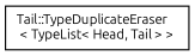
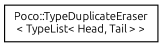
  digraph {
    rankdir=LR
    fontname=Ubuntu
-   n1 [color=black fillcolor=white fontname=Ubuntu fontsize=10 height=0.2 label="Tail::TypeDuplicateEraser\l\< TypeList\< Head, Tail \> \>" shape=record style=filled width=0.4]
+   n1 [color=black fillcolor=white fontname=Ubuntu fontsize=10 height=0.2 label="Poco::TypeDuplicateEraser\l\< TypeList\< Head, Tail \> \>" shape=record style=filled width=0.4]
  }
